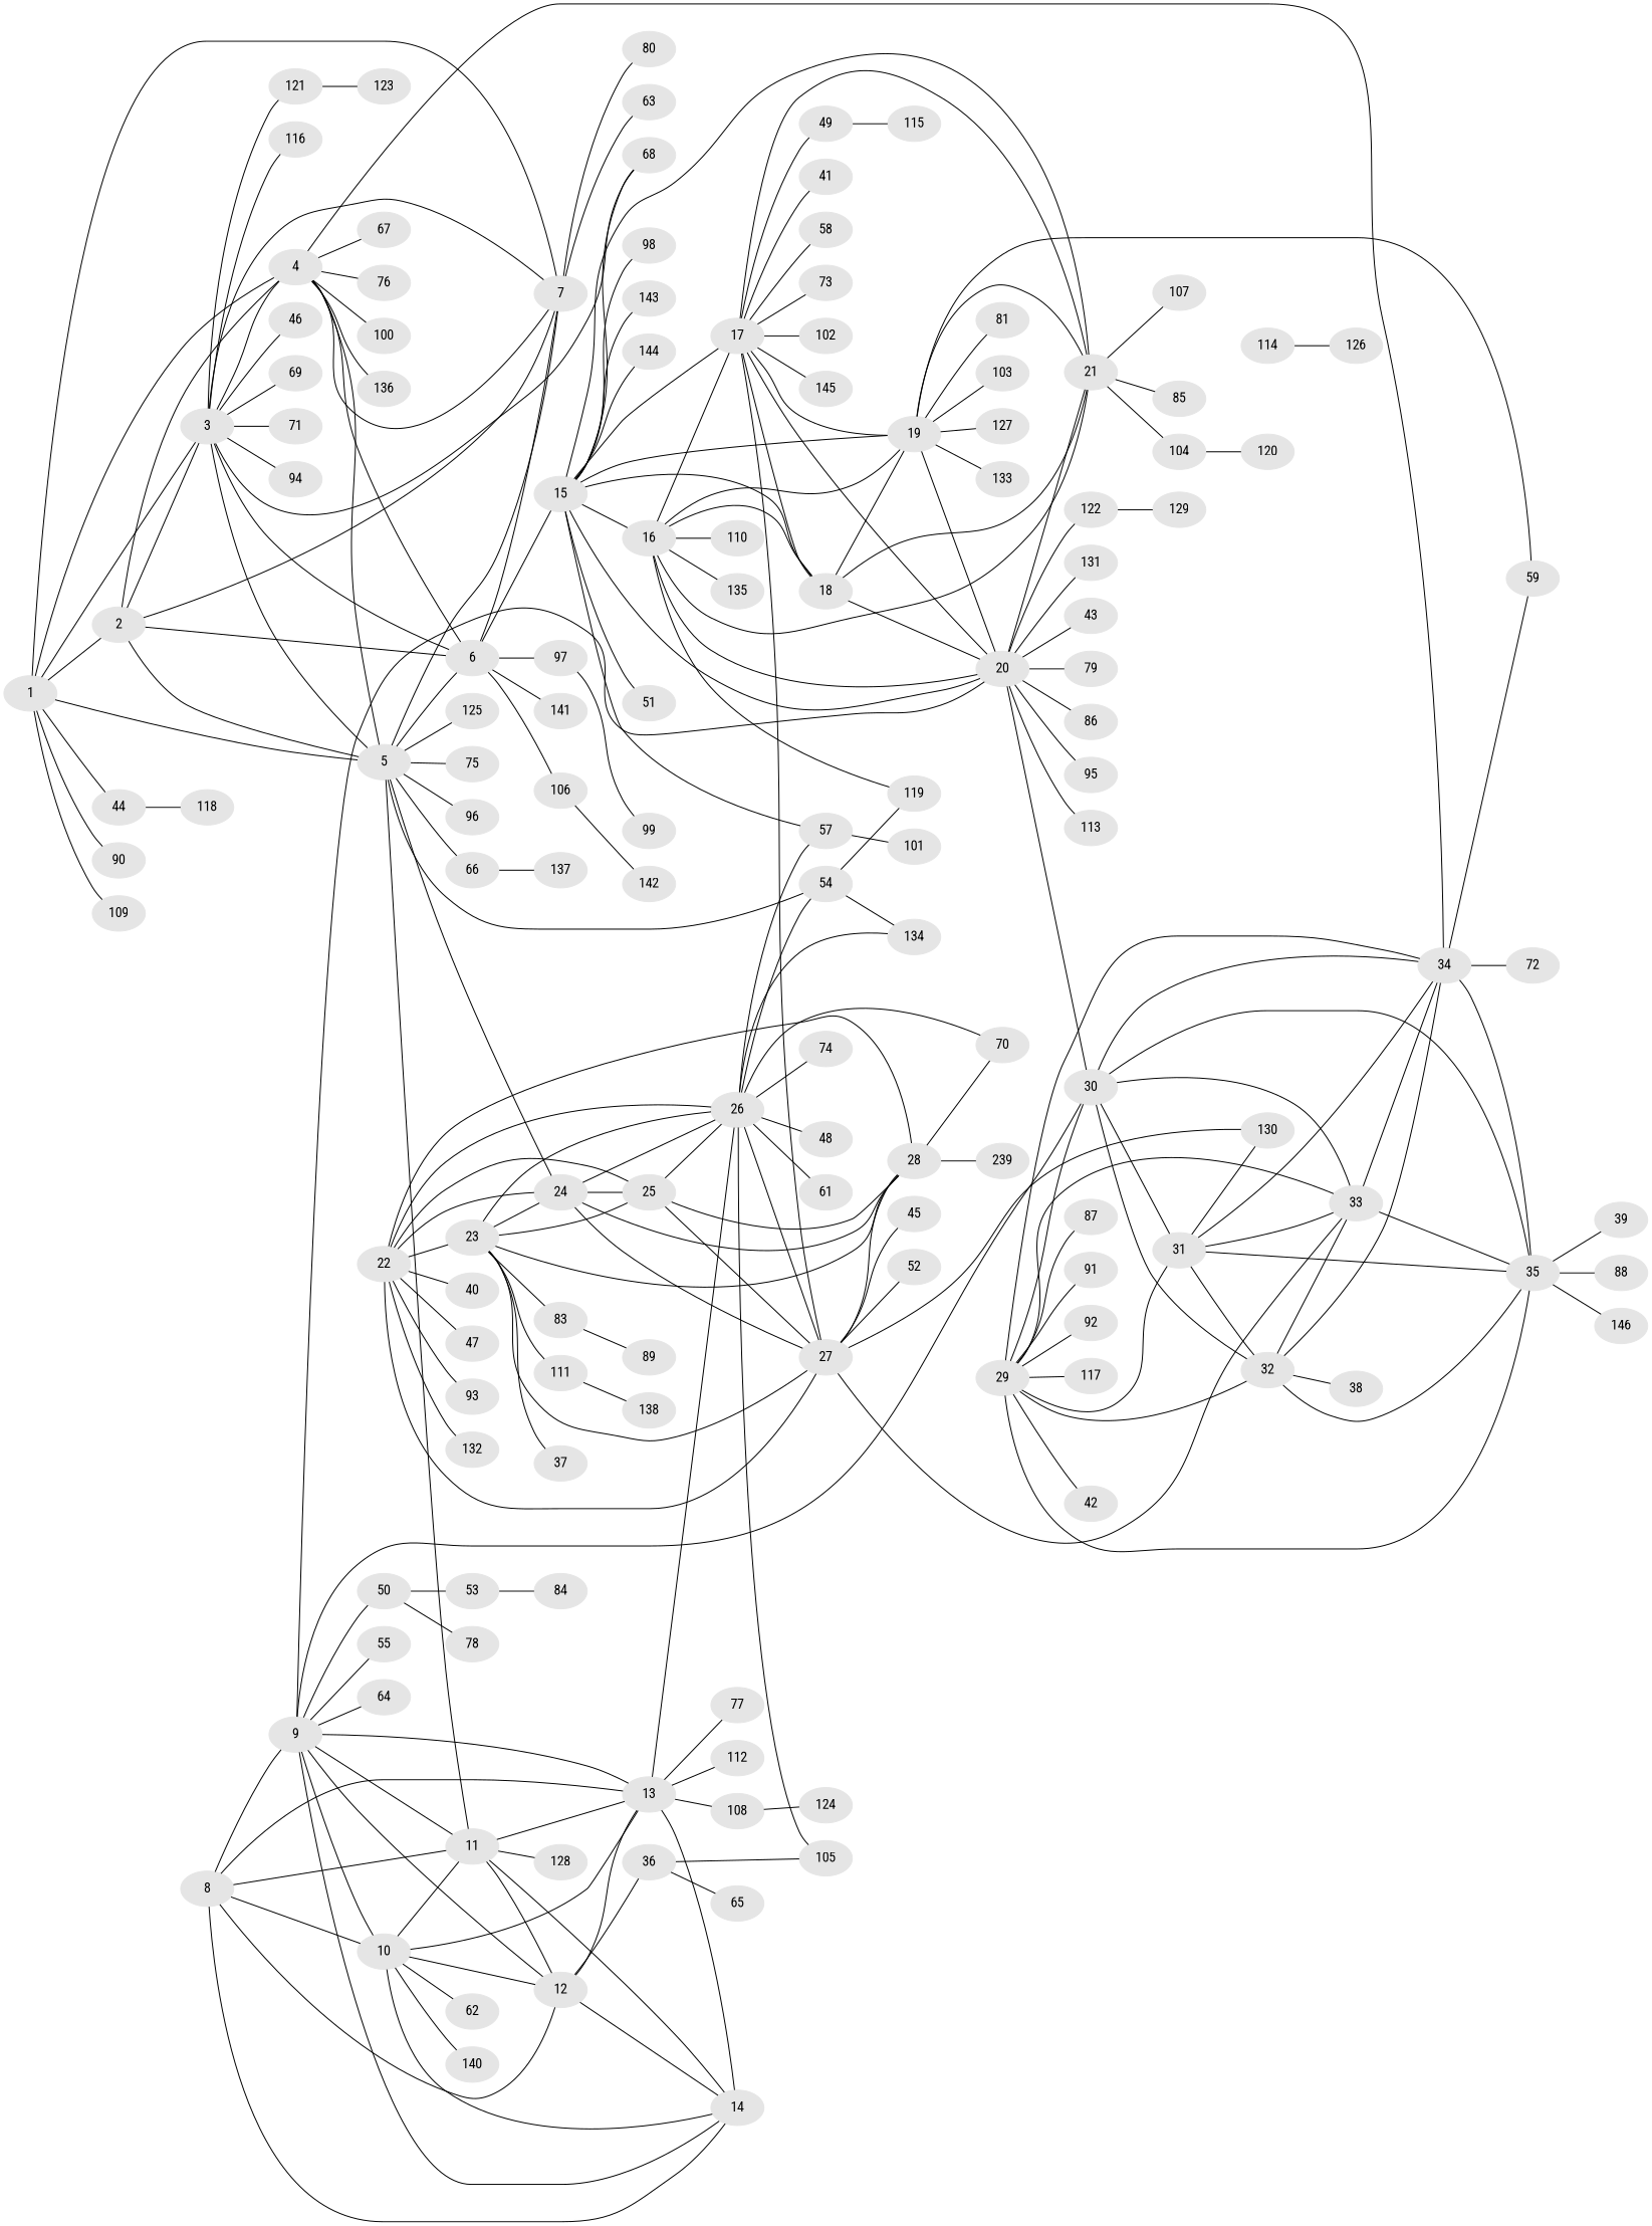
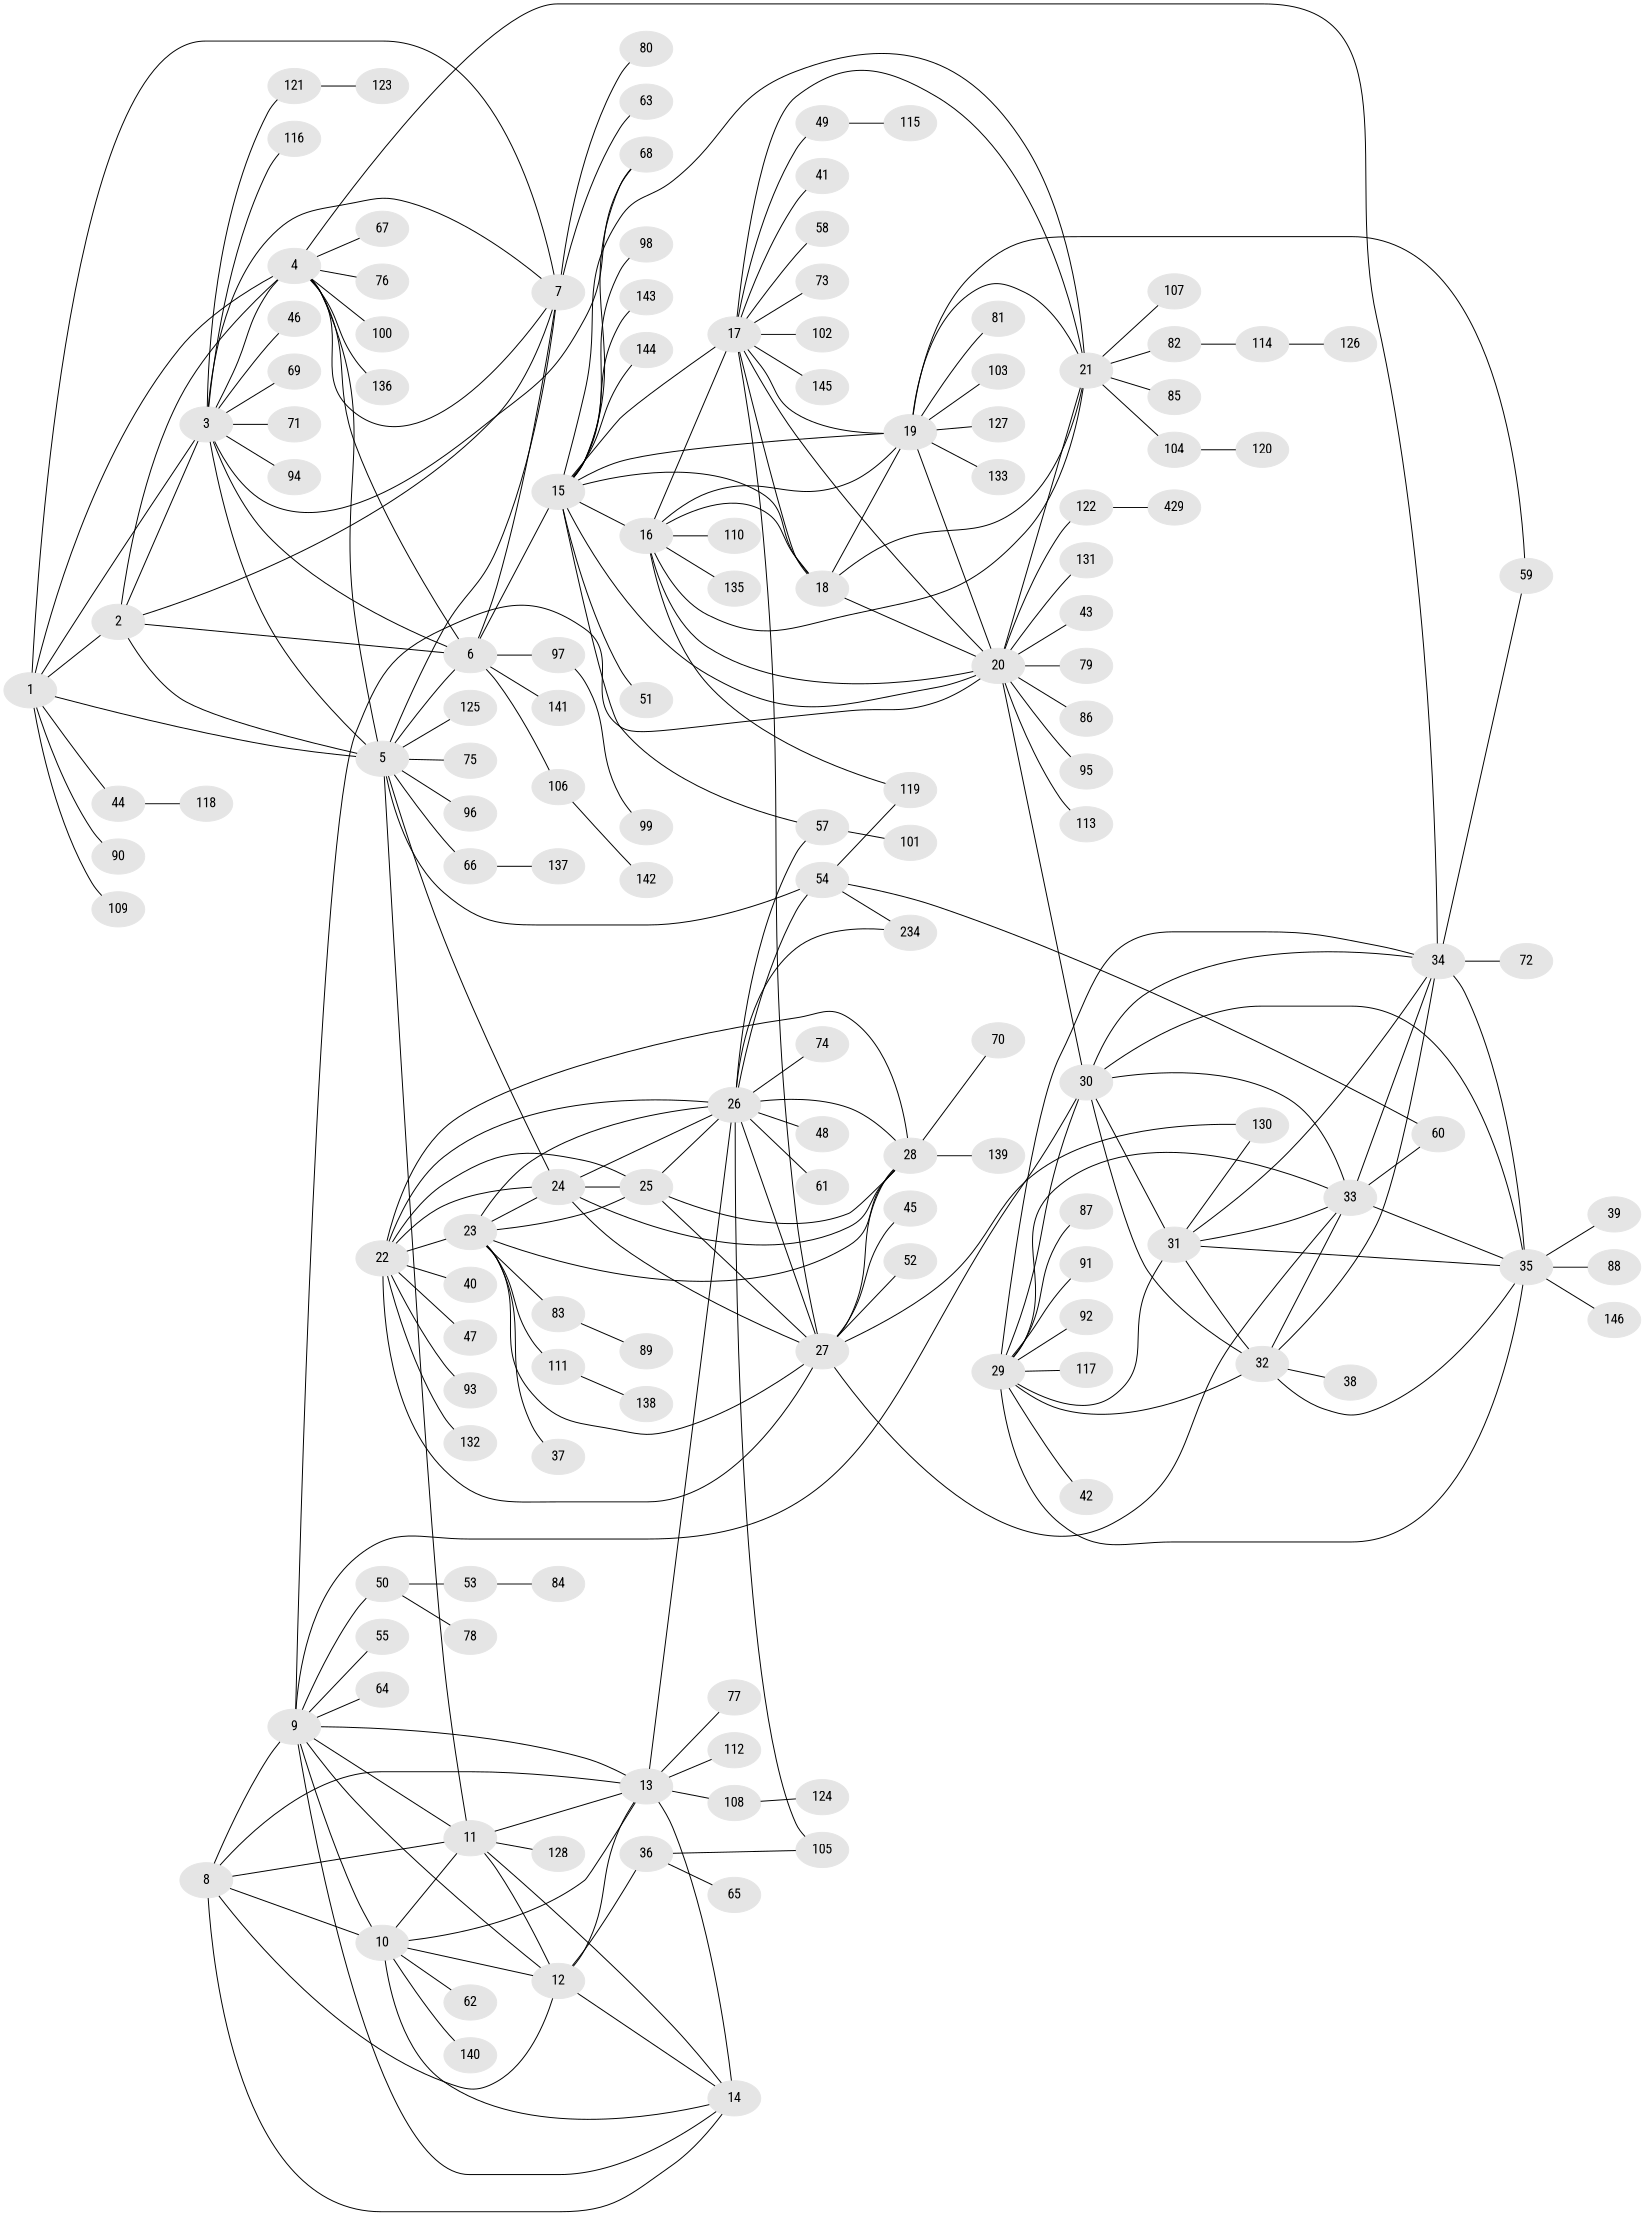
  graph {
    fontname="Roboto Condensed"
    rankdir=LR
    node [color=gray90 fontname="Roboto Condensed" style=filled]
    edge [fontname="Roboto Condensed"]
    1
    2
    3
    4
    5
    7
    44
    90
    109
    6
    46
    68
    69
    71
    94
    116
    121
    34
    67
    76
    100
    136
    11
    24
    54
    66
    75
    96
    125
    15
    97
    106
    141
    63
    80
    118
    123
    59
    35
    72
    12
    13
    14
    128
    26
    25
    27
    28
    119
-   134
+   134 [label=234]
+   60
    137
    20
    16
    17
    18
    19
    21
    51
    57
    98
    143
    144
    99
    142
    8
    9
    10
    30
    50
    55
    64
    62
    140
    36
    77
    108
    112
    43
    79
    86
    95
    113
    122
    131
    33
    31
    32
    53
    78
    105
    65
    48
    61
    74
    124
    110
    135
    41
    49
    58
    73
    102
    145
    81
    103
    127
    133
+   82
    85
    104
    107
    101
    115
-   129
+   129 [label=429]
    114
    120
    22
    23
    40
    47
    93
    132
    37
    83
    111
    45
    52
    130
    70
-   139 [label=239]
+   139
    89
    138
    29
    42
    87
    91
    92
    117
    38
    39
    88
    146
    84
    126
    1 -- 2
    1 -- 3
    1 -- 4
    1 -- 5
    1 -- 7
    1 -- 44
    1 -- 90
    1 -- 109
    2 -- 3
    2 -- 4
    2 -- 5
    2 -- 7
    2 -- 6
    3 -- 4
    3 -- 5
    3 -- 7
    3 -- 6
    3 -- 46
    3 -- 68
    3 -- 69
    3 -- 71
    3 -- 94
    3 -- 116
    3 -- 121
    4 -- 5
    4 -- 7
    4 -- 6
    4 -- 34
    4 -- 67
    4 -- 76
    4 -- 100
    4 -- 136
    5 -- 7
    5 -- 6
    5 -- 11
    5 -- 24
    5 -- 54
    5 -- 66
    5 -- 75
    5 -- 96
    5 -- 125
    7 -- 63
    7 -- 80
    44 -- 118
    6 -- 7
    6 -- 15
    6 -- 97
    6 -- 106
    6 -- 141
    121 -- 123
    34 -- 59
    34 -- 35
    34 -- 72
    11 -- 12
    11 -- 13
    11 -- 14
    11 -- 128
    24 -- 26
    24 -- 25
    24 -- 27
    24 -- 28
    54 -- 119
    54 -- 134
+   54 -- 60
    66 -- 137
    15 -- 68
    15 -- 20
    15 -- 16
    15 -- 17
    15 -- 18
    15 -- 19
    15 -- 21
    15 -- 51
    15 -- 57
    15 -- 98
    15 -- 143
    15 -- 144
    97 -- 99
    106 -- 142
    35 -- 39
    35 -- 88
    35 -- 146
    12 -- 13
    12 -- 14
    12 -- 36
    13 -- 14
    13 -- 26
    13 -- 77
    13 -- 108
    13 -- 112
    26 -- 54
    26 -- 27
-   26 -- 70
+   26 -- 28
    26 -- 134
    26 -- 57
    26 -- 105
    26 -- 48
    26 -- 61
    26 -- 74
    25 -- 26
    25 -- 27
    25 -- 28
    27 -- 28
    27 -- 33
    27 -- 45
    27 -- 52
    27 -- 130
    28 -- 70
    28 -- 139
    20 -- 21
    20 -- 30
    20 -- 43
    20 -- 79
    20 -- 86
    20 -- 95
    20 -- 113
    20 -- 122
    20 -- 131
    16 -- 119
    16 -- 20
    16 -- 17
    16 -- 18
    16 -- 19
    16 -- 21
    16 -- 110
    16 -- 135
    17 -- 27
    17 -- 20
    17 -- 18
    17 -- 19
    17 -- 21
    17 -- 41
    17 -- 49
    17 -- 58
    17 -- 73
    17 -- 102
    17 -- 145
    18 -- 20
    18 -- 19
    18 -- 21
    19 -- 59
    19 -- 20
    19 -- 21
    19 -- 81
    19 -- 103
    19 -- 127
    19 -- 133
+   21 -- 82
    21 -- 85
    21 -- 104
    21 -- 107
    57 -- 101
    8 -- 11
    8 -- 12
    8 -- 13
    8 -- 14
    8 -- 9
    8 -- 10
    9 -- 11
    9 -- 12
    9 -- 13
    9 -- 14
    9 -- 20
    9 -- 10
    9 -- 30
    9 -- 50
    9 -- 55
    9 -- 64
    10 -- 11
    10 -- 12
    10 -- 13
    10 -- 14
    10 -- 62
    10 -- 140
    30 -- 34
    30 -- 35
    30 -- 33
    30 -- 31
    30 -- 32
    50 -- 53
    50 -- 78
    36 -- 105
    36 -- 65
    108 -- 124
    122 -- 129
    33 -- 34
    33 -- 35
+   33 -- 60
    31 -- 34
    31 -- 35
    31 -- 33
    31 -- 32
    31 -- 130
    32 -- 34
    32 -- 35
    32 -- 33
    32 -- 38
    53 -- 84
    49 -- 115
+   82 -- 114
    104 -- 120
    114 -- 126
    22 -- 24
    22 -- 26
    22 -- 25
    22 -- 27
    22 -- 28
    22 -- 23
    22 -- 40
    22 -- 47
    22 -- 93
    22 -- 132
    23 -- 24
    23 -- 26
    23 -- 25
    23 -- 27
    23 -- 28
    23 -- 37
    23 -- 83
    23 -- 111
    83 -- 89
    111 -- 138
    29 -- 34
    29 -- 35
    29 -- 30
    29 -- 33
    29 -- 31
    29 -- 32
    29 -- 42
    29 -- 87
    29 -- 91
    29 -- 92
    29 -- 117
  }
